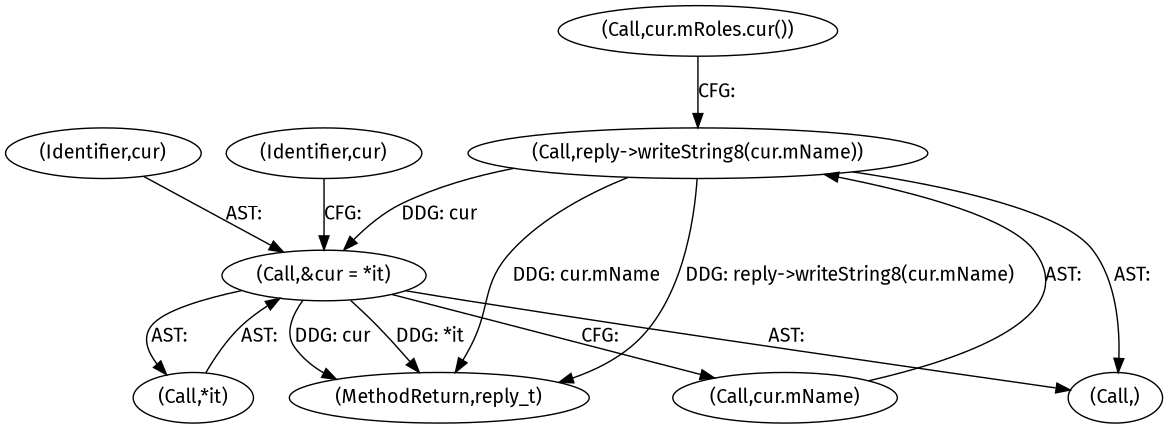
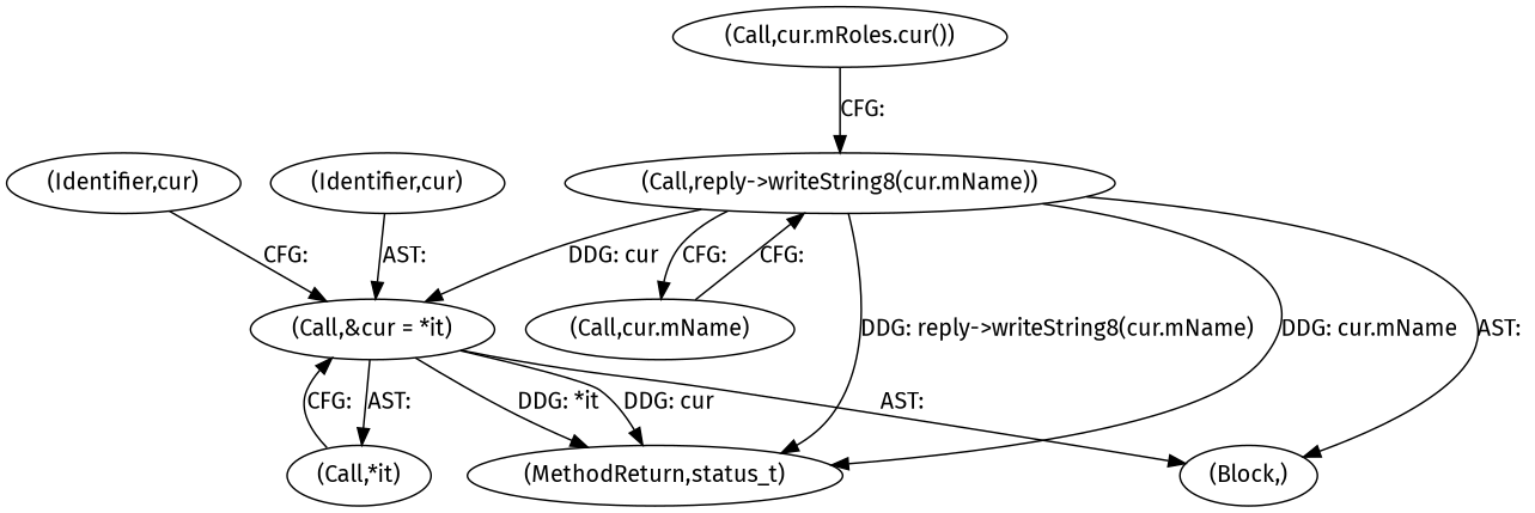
  digraph {
    fontname="Fira Sans"
    node [fontname="Fira Sans"]
    edge [fontname="Fira Sans"]
    n1 [label="(Call,reply->writeString8(cur.mName))"]
-   n2 [label="(MethodReturn,reply_t)"]
-   n3 [label="(Call,)"]
+   n2 [label="(MethodReturn,status_t)"]
+   n3 [label="(Block,)"]
    n4 [label="(Call,cur.mName)"]
    n5 [label="(Call,&cur = *it)"]
    n6 [label="(Call,*it)"]
    n7 [label="(Identifier,cur)"]
    n8 [label="(Identifier,cur)"]
    n9 [label="(Call,cur.mRoles.cur())"]
    n1 -> n2 [label="DDG: reply->writeString8(cur.mName)"]
    n1 -> n2 [label="DDG: cur.mName"]
    n1 -> n3 [label="AST: "]
-   n5 -> n4 [label="CFG: "]
+   n1 -> n4 [label="CFG: "]
    n1 -> n5 [label="DDG: cur"]
-   n4 -> n1 [label="AST: "]
+   n4 -> n1 [label="CFG: "]
    n5 -> n2 [label="DDG: *it"]
    n5 -> n2 [label="DDG: cur"]
    n5 -> n3 [label="AST: "]
    n5 -> n6 [label="AST: "]
-   n6 -> n5 [label="AST: "]
+   n6 -> n5 [label="CFG: "]
    n7 -> n5 [label="AST: "]
    n8 -> n5 [label="CFG: "]
    n9 -> n1 [label="CFG: "]
  }
